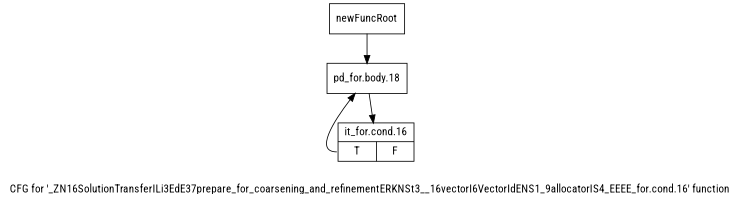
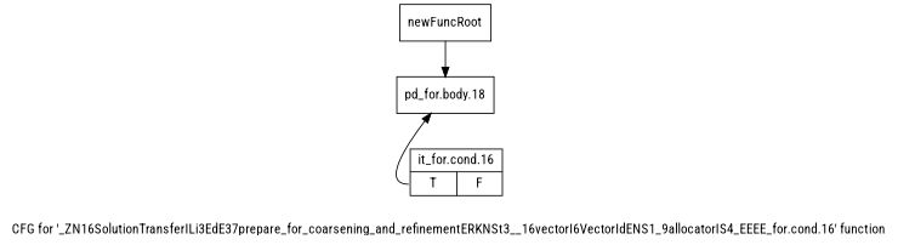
  digraph {
    fontname="Roboto Condensed"
    label="CFG for '_ZN16SolutionTransferILi3EdE37prepare_for_coarsening_and_refinementERKNSt3__16vectorI6VectorIdENS1_9allocatorIS4_EEEE_for.cond.16' function"
    node [fontname="Roboto Condensed" shape=record]
    edge [fontname="Roboto Condensed"]
    n1 [label="{newFuncRoot}"]
    n2 [label="{pd_for.body.18}"]
    n3 [label="{it_for.cond.16|{<s0>T|<s1>F}}"]
    n1 -> n2
-   n2 -> n3
    n3 -> n2 [tailport=s0]
  }
